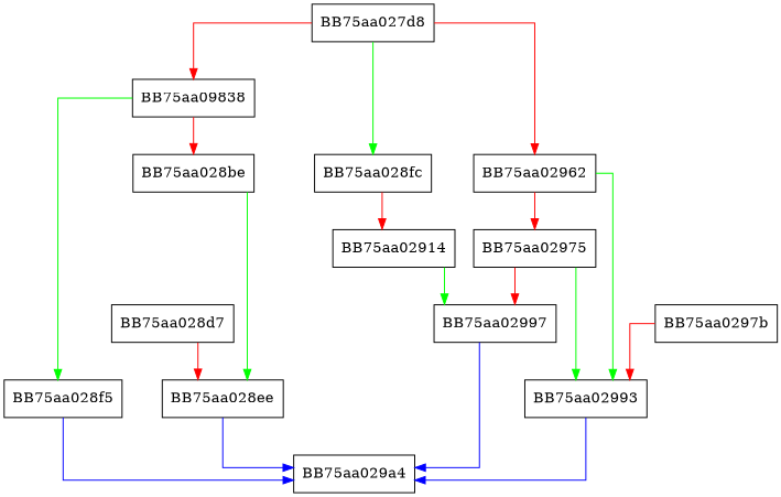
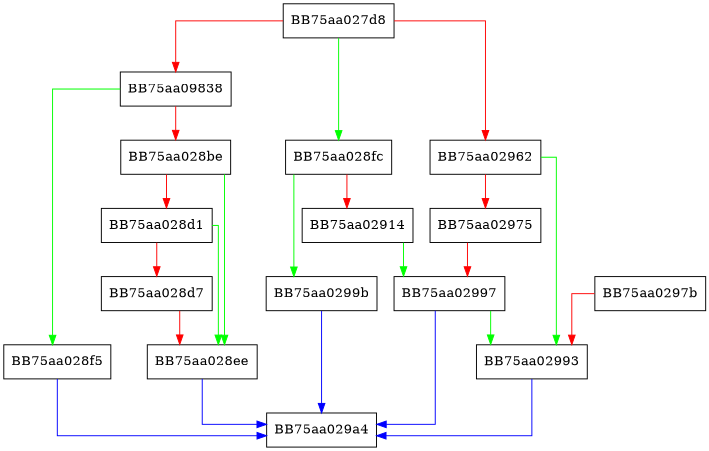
  digraph {
    splines=ortho
    node [shape=box]
    edge [color=red]
    BB75aa027d8
    BB75aa028fc
    n3 [label=BB75aa09838]
    BB75aa02962
+   BB75aa0299b
    BB75aa02914
    BB75aa028f5
    BB75aa028be
    BB75aa029a4
    BB75aa02997
    BB75aa028ee
+   BB75aa028d1
    BB75aa028d7
    BB75aa02993
    BB75aa02975
    BB75aa0297b
    BB75aa027d8 -> BB75aa028fc [color=green]
    BB75aa027d8 -> n3
    BB75aa027d8 -> BB75aa02962
+   BB75aa028fc -> BB75aa0299b [color=green]
    BB75aa028fc -> BB75aa02914
    n3 -> BB75aa028f5 [color=green]
    n3 -> BB75aa028be
    BB75aa02962 -> BB75aa02993 [color=green]
    BB75aa02962 -> BB75aa02975
+   BB75aa0299b -> BB75aa029a4 [color=blue]
    BB75aa02914 -> BB75aa02997 [color=green]
    BB75aa028f5 -> BB75aa029a4 [color=blue]
    BB75aa028be -> BB75aa028ee [color=green]
+   BB75aa028be -> BB75aa028d1
    BB75aa02997 -> BB75aa029a4 [color=blue]
    BB75aa028ee -> BB75aa029a4 [color=blue]
+   BB75aa028d1 -> BB75aa028ee [color=green]
+   BB75aa028d1 -> BB75aa028d7
    BB75aa028d7 -> BB75aa028ee
    BB75aa02993 -> BB75aa029a4 [color=blue]
    BB75aa02975 -> BB75aa02997
-   BB75aa02975 -> BB75aa02993 [color=green]
+   BB75aa02997 -> BB75aa02993 [color=green]
    BB75aa0297b -> BB75aa02993
  }
